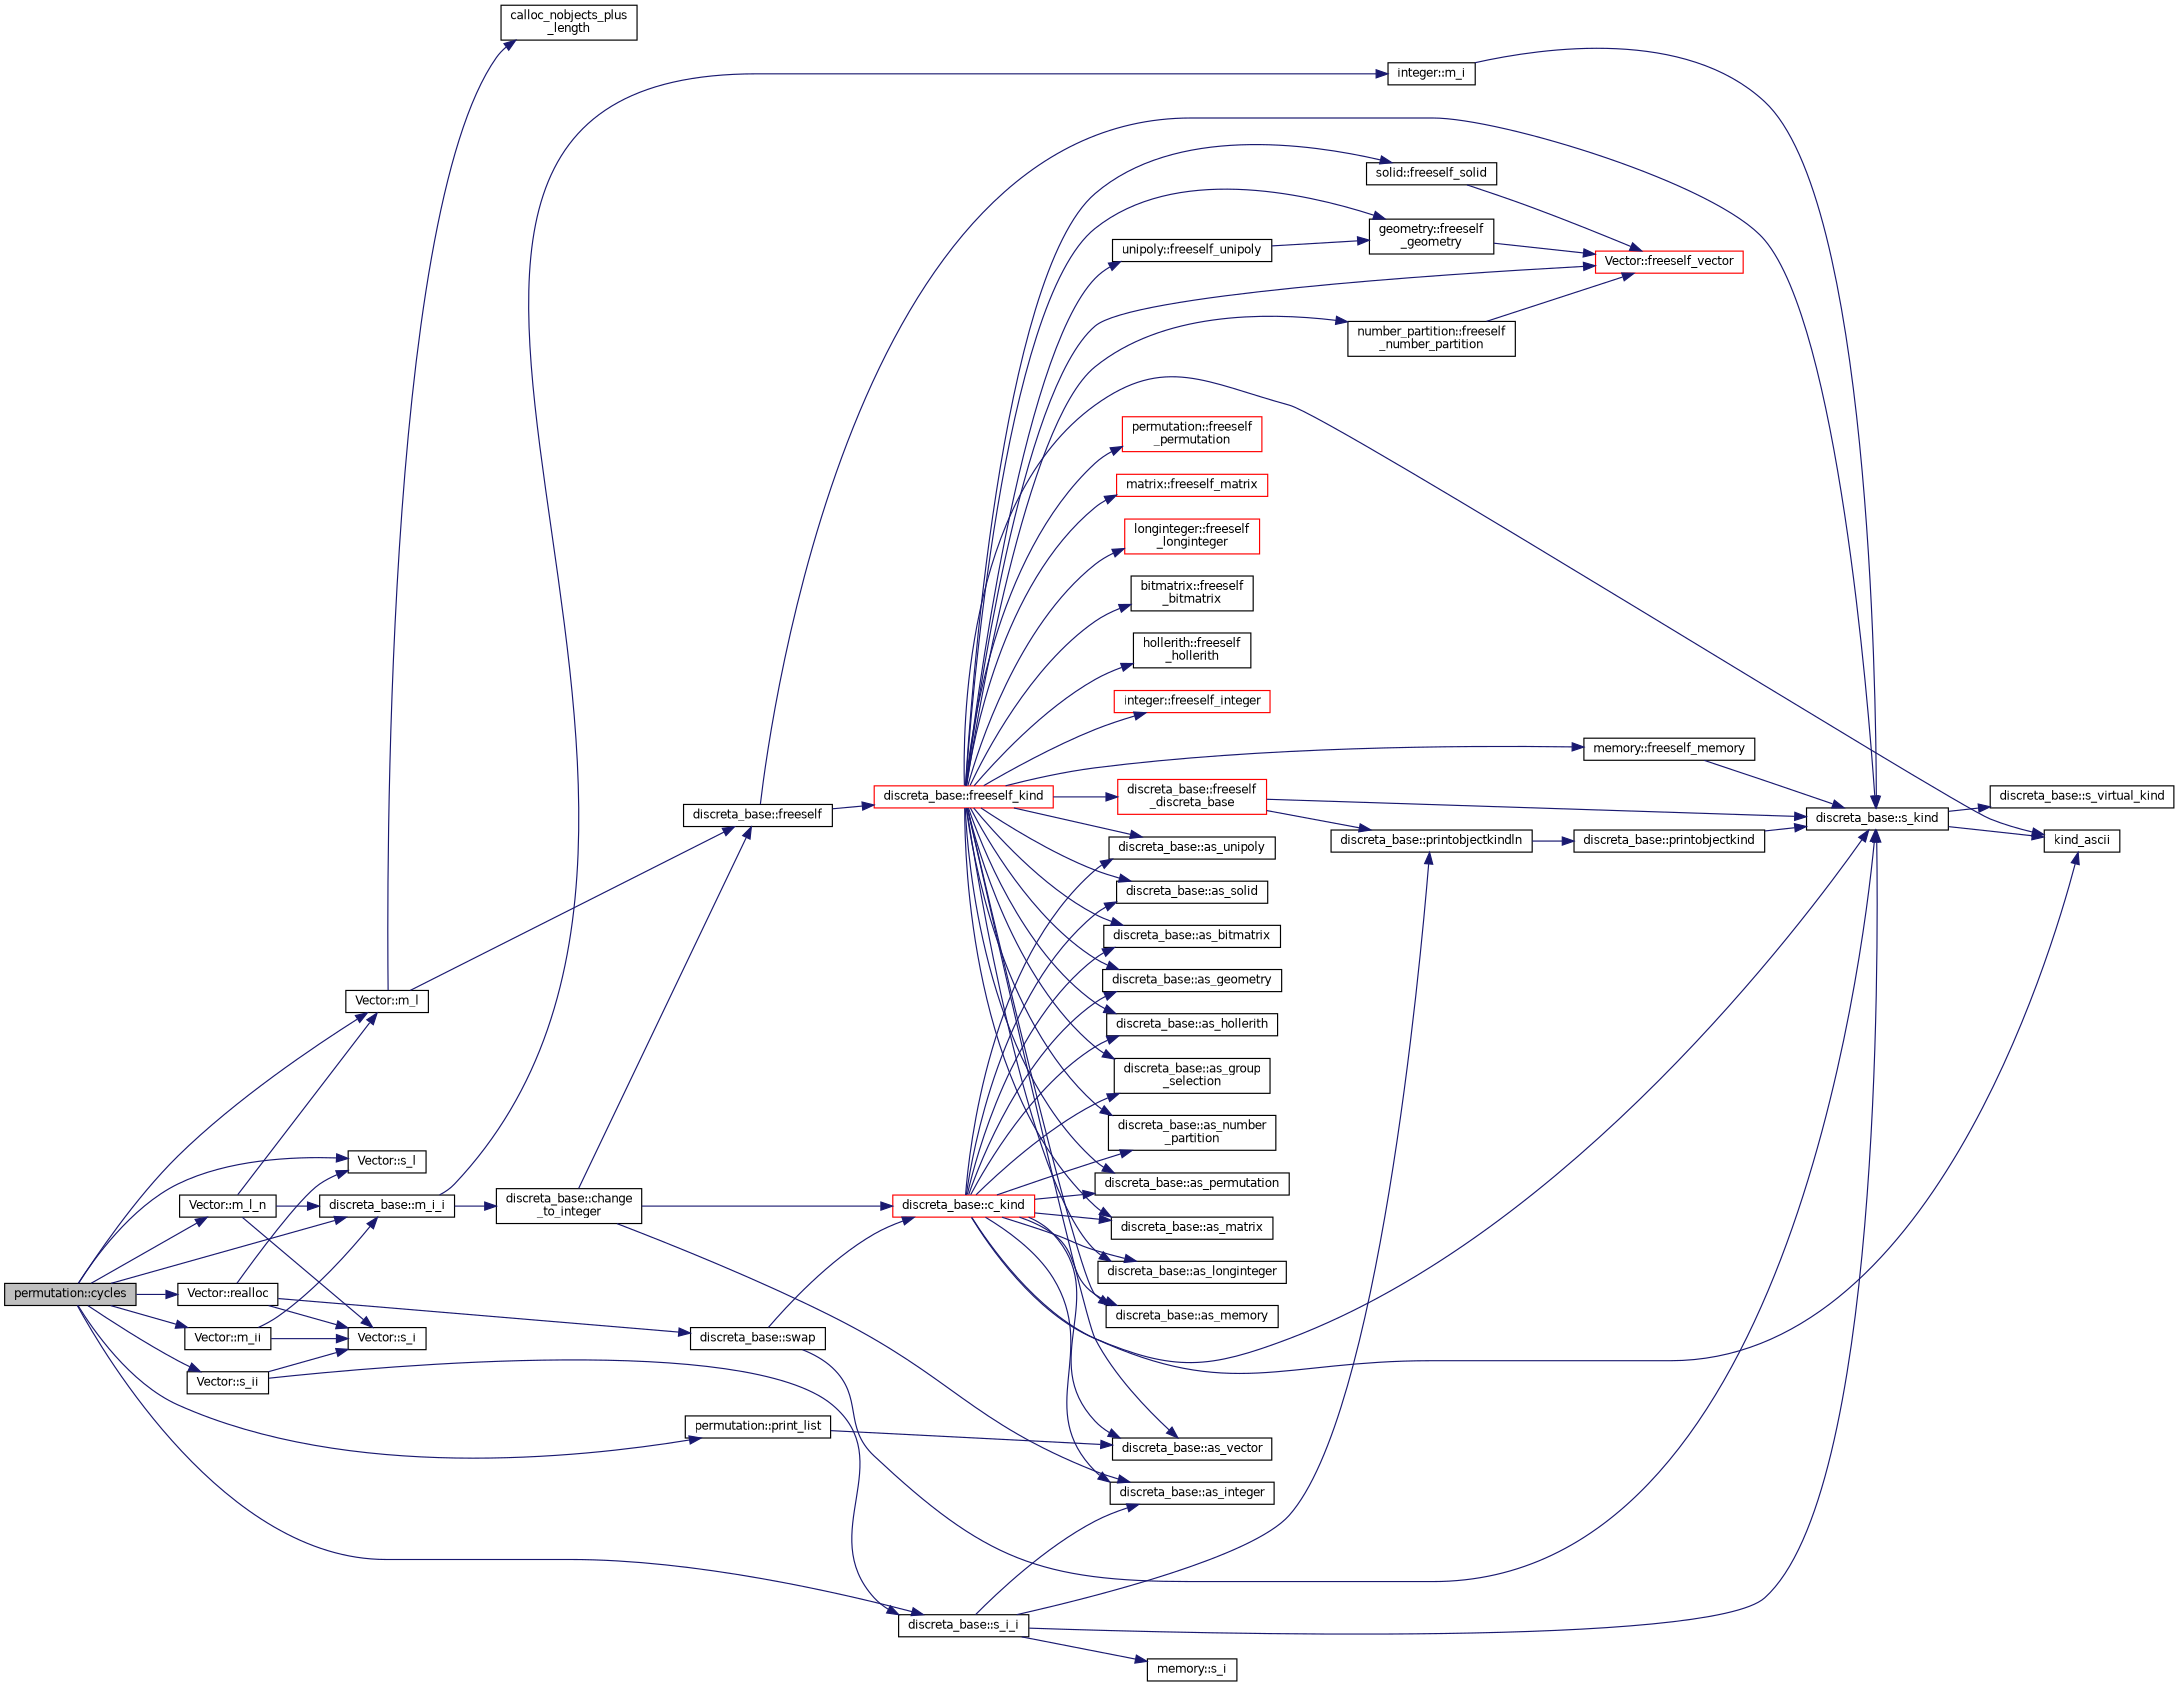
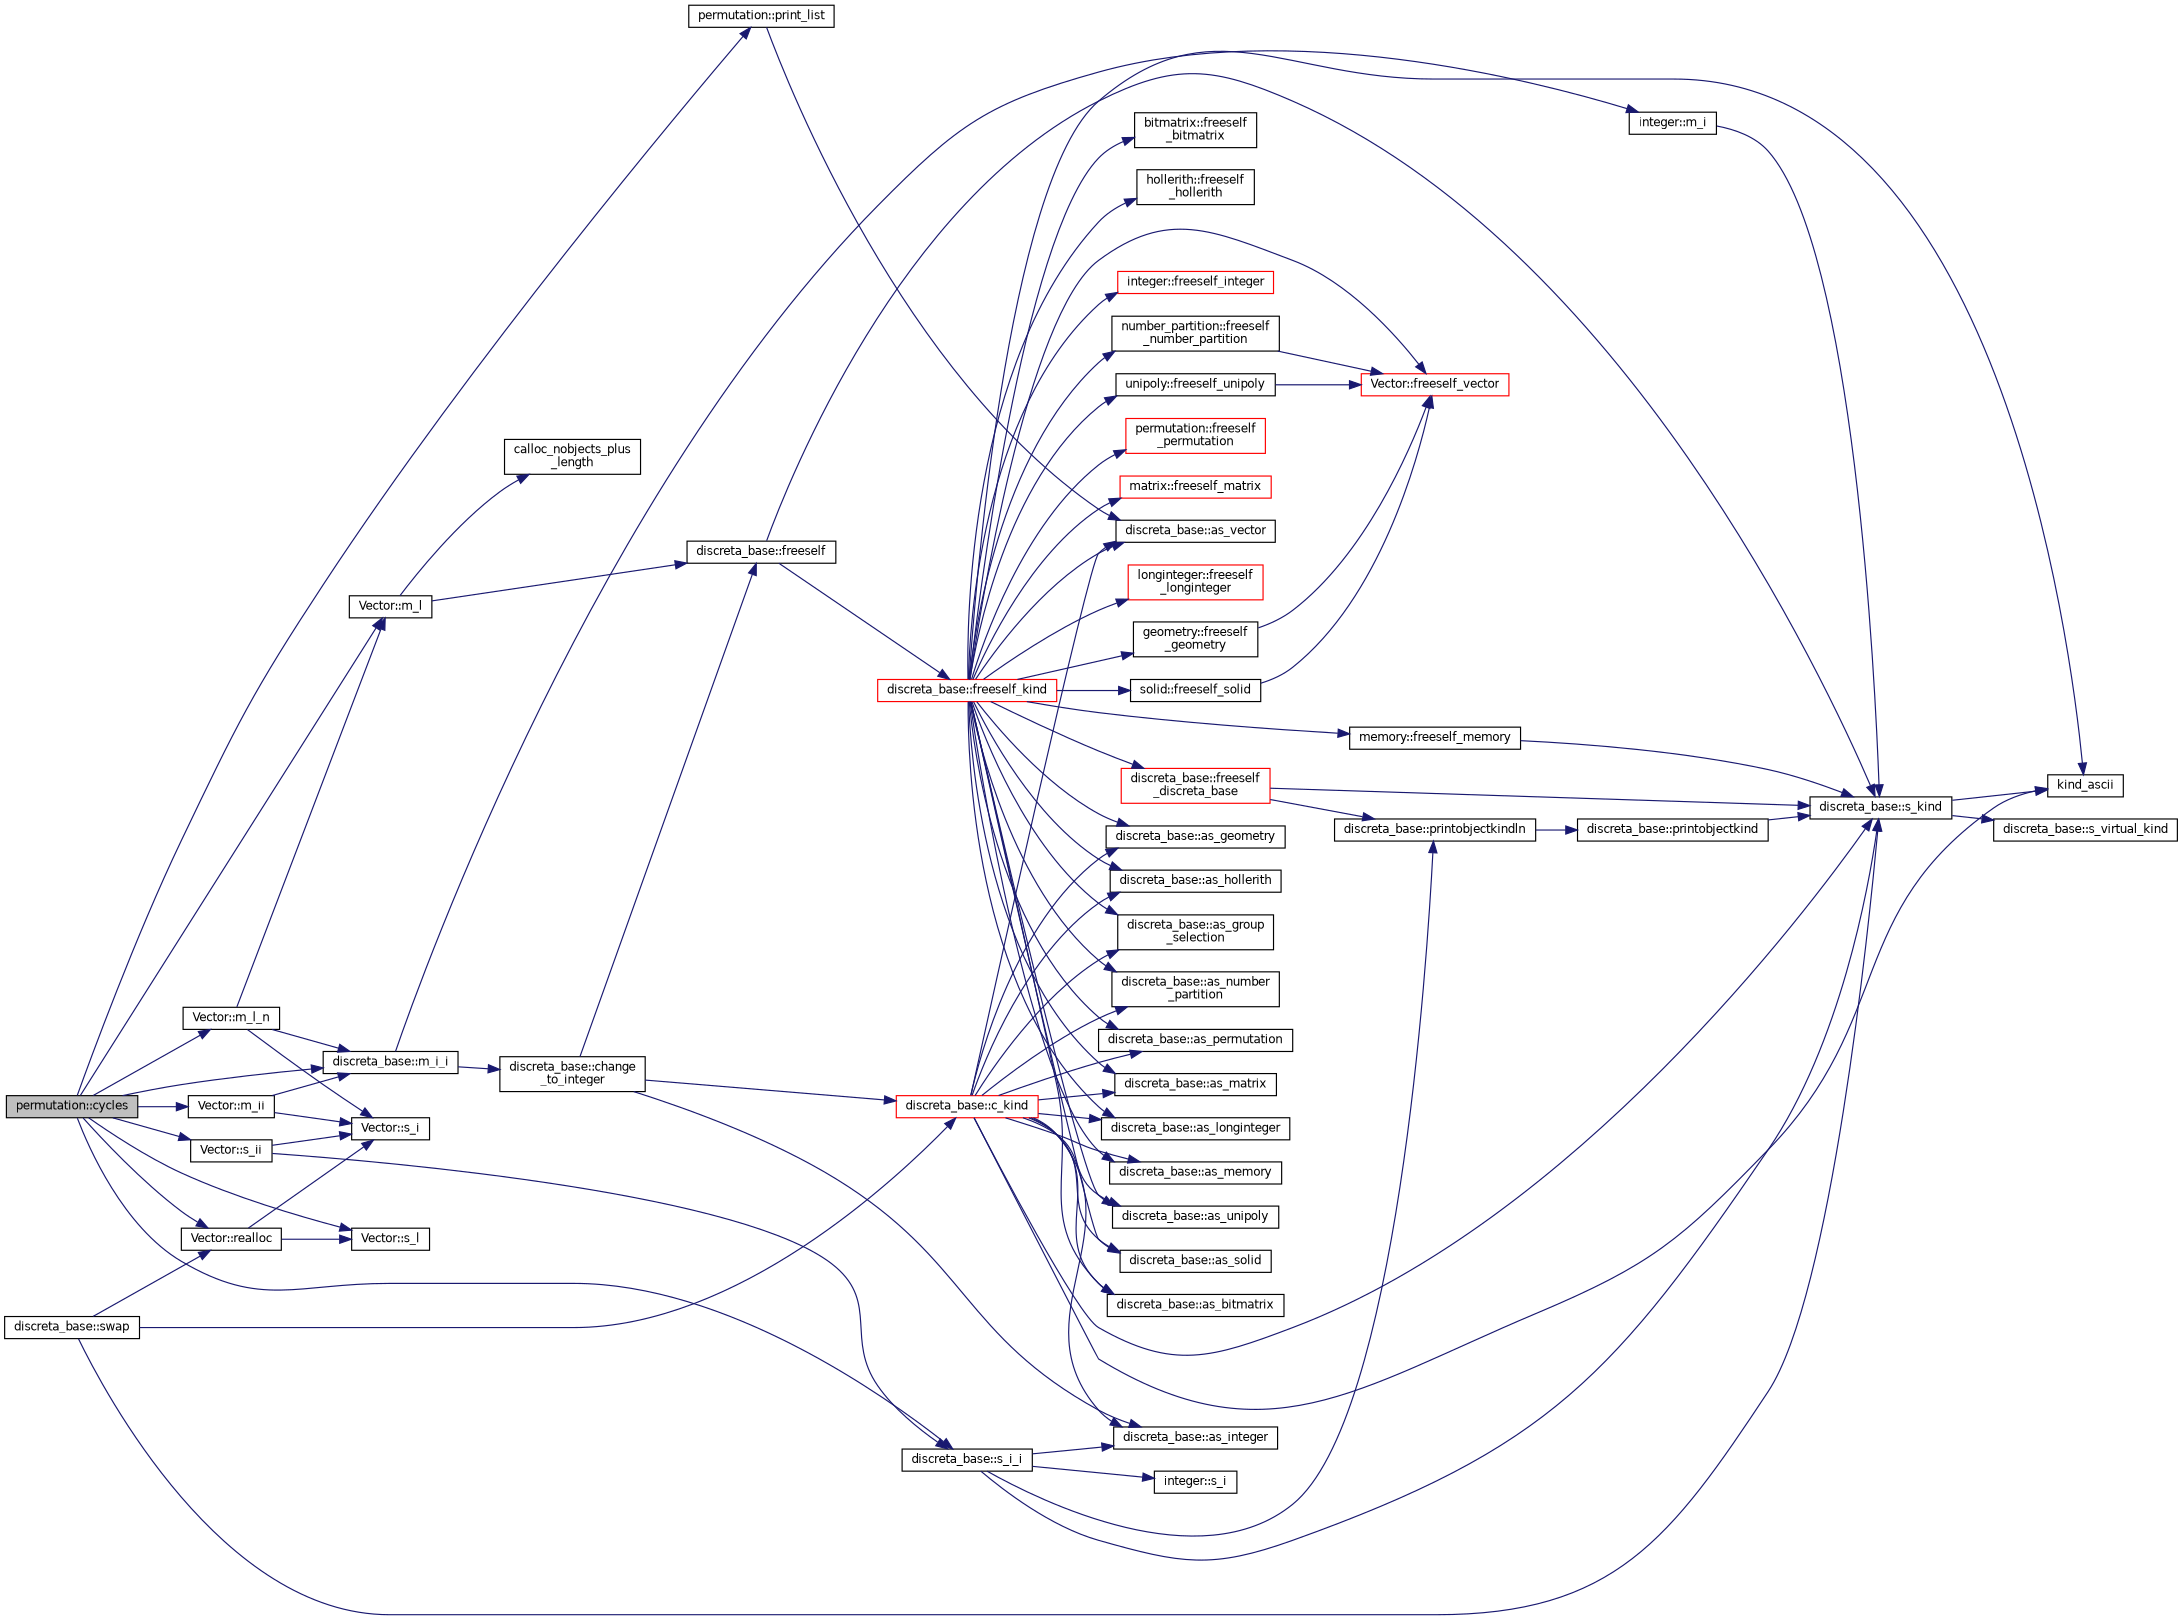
  digraph {
    rankdir=LR
    node [color=black fillcolor=white fontname=Helvetica fontsize=10 shape=record style=filled]
    edge [color=midnightblue fontname=Helvetica fontsize=10 labelfontname=Helvetica labelfontsize=10 style=solid]
    n1 [fillcolor=grey75 fontcolor=black height=0.2 label="permutation::cycles" width=0.4]
    n2 [height=0.2 label="Vector::s_l" width=0.4]
    n3 [height=0.2 label="Vector::m_l" width=0.4]
    n4 [height=0.2 label="discreta_base::m_i_i" width=0.4]
    n5 [height=0.2 label="discreta_base::s_i_i" width=0.4]
    n6 [height=0.2 label="Vector::m_l_n" width=0.4]
    n7 [height=0.2 label="Vector::m_ii" width=0.4]
    n8 [height=0.2 label="Vector::s_ii" width=0.4]
    n9 [height=0.2 label="permutation::print_list" width=0.4]
    n10 [height=0.2 label="Vector::realloc" width=0.4]
    n11 [height=0.2 label="discreta_base::freeself" width=0.4]
    n12 [height=0.2 label="calloc_nobjects_plus\l_length" width=0.4]
    n13 [height=0.2 label="discreta_base::change\l_to_integer" width=0.4]
    n14 [height=0.2 label="integer::m_i" width=0.4]
    n15 [height=0.2 label="discreta_base::s_kind" width=0.4]
    n16 [height=0.2 label="discreta_base::as_integer" width=0.4]
    n17 [height=0.2 label="discreta_base::printobjectkindln" width=0.4]
-   n18 [height=0.2 label="memory::s_i" width=0.4]
+   n18 [height=0.2 label="integer::s_i" width=0.4]
    n19 [height=0.2 label="Vector::s_i" width=0.4]
    n20 [height=0.2 label="discreta_base::as_vector" width=0.4]
    n21 [height=0.2 label="discreta_base::swap" width=0.4]
    n22 [color=red height=0.2 label="discreta_base::freeself_kind" width=0.4]
    n23 [color=red height=0.2 label="discreta_base::freeself\l_discreta_base" width=0.4]
    n24 [height=0.2 label=kind_ascii width=0.4]
    n25 [color=red height=0.2 label="integer::freeself_integer" width=0.4]
    n26 [color=red height=0.2 label="Vector::freeself_vector" width=0.4]
    n27 [height=0.2 label="discreta_base::as_number\l_partition" width=0.4]
    n28 [height=0.2 label="number_partition::freeself\l_number_partition" width=0.4]
    n29 [height=0.2 label="discreta_base::as_permutation" width=0.4]
    n30 [color=red height=0.2 label="permutation::freeself\l_permutation" width=0.4]
    n31 [height=0.2 label="discreta_base::as_matrix" width=0.4]
    n32 [color=red height=0.2 label="matrix::freeself_matrix" width=0.4]
    n33 [height=0.2 label="discreta_base::as_longinteger" width=0.4]
    n34 [color=red height=0.2 label="longinteger::freeself\l_longinteger" width=0.4]
    n35 [height=0.2 label="discreta_base::as_memory" width=0.4]
    n36 [height=0.2 label="memory::freeself_memory" width=0.4]
    n37 [height=0.2 label="discreta_base::as_unipoly" width=0.4]
    n38 [height=0.2 label="unipoly::freeself_unipoly" width=0.4]
    n39 [height=0.2 label="discreta_base::as_solid" width=0.4]
    n40 [height=0.2 label="solid::freeself_solid" width=0.4]
    n41 [height=0.2 label="discreta_base::as_bitmatrix" width=0.4]
    n42 [height=0.2 label="bitmatrix::freeself\l_bitmatrix" width=0.4]
    n43 [height=0.2 label="discreta_base::as_geometry" width=0.4]
    n44 [height=0.2 label="geometry::freeself\l_geometry" width=0.4]
    n45 [height=0.2 label="discreta_base::as_hollerith" width=0.4]
    n46 [height=0.2 label="hollerith::freeself\l_hollerith" width=0.4]
    n47 [height=0.2 label="discreta_base::as_group\l_selection" width=0.4]
    n48 [height=0.2 label="discreta_base::s_virtual_kind" width=0.4]
    n49 [height=0.2 label="discreta_base::printobjectkind" width=0.4]
    n50 [color=red height=0.2 label="discreta_base::c_kind" width=0.4]
    n1 -> n2
    n1 -> n3
    n1 -> n4
    n1 -> n5
    n1 -> n6
    n1 -> n7
    n1 -> n8
    n1 -> n9
    n1 -> n10
    n3 -> n11
    n3 -> n12
    n4 -> n13
    n4 -> n14
    n5 -> n15
    n5 -> n16
    n5 -> n17
    n5 -> n18
    n6 -> n3
    n6 -> n4
    n6 -> n19
    n7 -> n4
    n7 -> n19
    n8 -> n5
    n8 -> n19
    n9 -> n20
    n10 -> n2
    n10 -> n19
-   n10 -> n21
+   n21 -> n10
    n11 -> n15
    n11 -> n22
    n13 -> n11
    n13 -> n16
    n13 -> n50
    n14 -> n15
    n15 -> n24
    n15 -> n48
    n17 -> n49
    n21 -> n15
    n21 -> n50
    n22 -> n20
    n22 -> n23
    n22 -> n24
    n22 -> n25
    n22 -> n26
    n22 -> n27
    n22 -> n28
    n22 -> n29
    n22 -> n30
    n22 -> n31
    n22 -> n32
    n22 -> n33
    n22 -> n34
    n22 -> n35
    n22 -> n36
    n22 -> n37
    n22 -> n38
    n22 -> n39
    n22 -> n40
    n22 -> n41
    n22 -> n42
    n22 -> n43
    n22 -> n44
    n22 -> n45
    n22 -> n46
    n22 -> n47
    n23 -> n15
    n23 -> n17
    n28 -> n26
    n36 -> n15
-   n38 -> n44
+   n38 -> n26
    n40 -> n26
    n44 -> n26
    n49 -> n15
    n50 -> n15
    n50 -> n16
    n50 -> n20
    n50 -> n24
    n50 -> n27
    n50 -> n29
    n50 -> n31
    n50 -> n33
    n50 -> n35
    n50 -> n37
    n50 -> n39
    n50 -> n41
    n50 -> n43
    n50 -> n45
    n50 -> n47
  }
